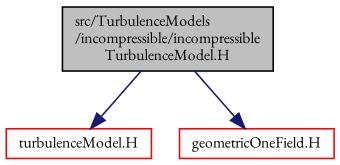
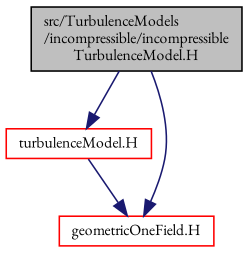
  digraph {
    fontname="EB Garamond"
    node [color=red fontname="EB Garamond" fontsize=10 shape=record]
    edge [color=midnightblue fontname="EB Garamond" fontsize=10 labelfontname=Helvetica labelfontsize=10 style=solid]
    n1 [color=black fillcolor=grey75 fontcolor=black height=0.2 label="src/TurbulenceModels\l/incompressible/incompressible\lTurbulenceModel.H" style=filled width=0.4]
    n2 [height=0.2 label="turbulenceModel.H" width=0.4]
    n3 [height=0.2 label="geometricOneField.H" width=0.4]
    n1 -> n2
    n1 -> n3
+   n2 -> n3
  }
